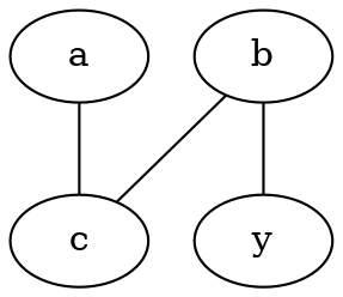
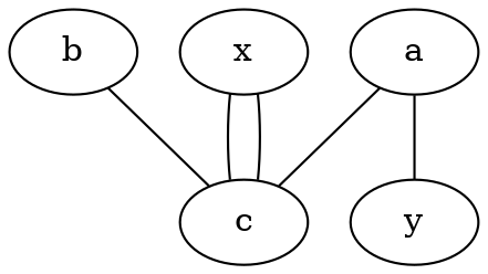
  graph {
    b
    c
+   x
    "󠀴a"
    y
    b -- c
+   x -- c [w=10.0]
+   x -- c [w=10.0]
    "󠀴a" -- c
-   b -- y
+   "󠀴a" -- y
  }
